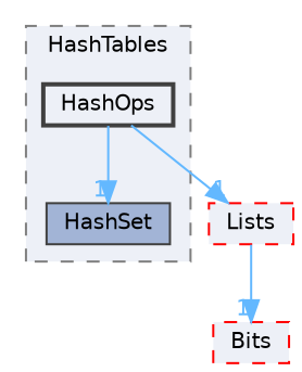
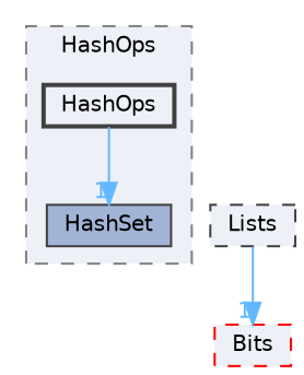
  digraph {
    compound=true
    node [color=grey25 fillcolor="#edf0f7" fontname=Helvetica fontsize=10 shape=box style="filled,dashed"]
    edge [color=steelblue1 fontcolor=steelblue1 fontname=Helvetica fontsize=10 headlabel=1 labeldistance=1.5 labelfontname=Helvetica labelfontsize=10]
    n1 [fillcolor="#a2b4d6" height=0.2 label=HashSet style=filled width=0.4]
    n2 [height=0.2 label=HashOps style="filled,bold" width=0.4]
-   n3 [color=red height=0.2 label=Lists width=0.4]
+   n3 [height=0.2 label=Lists width=0.4]
    n4 [color=red height=0.2 label=Bits width=0.4]
    subgraph cluster_1 {
      bgcolor="#edf0f7"
      fontname=Helvetica
      fontsize=10
-     label=HashTables
+     label=HashOps
      pencolor=grey50
      style="filled,dashed"
      n1
      n2
    }
    n2 -> n1
-   n2 -> n3
    n3 -> n4
  }
